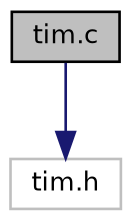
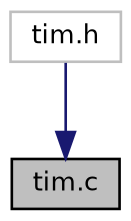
  digraph {
    node [fontname=Helvetica fontsize=10 shape=record style=filled]
    n1 [color=black fillcolor=grey75 fontcolor=black height=0.2 label="tim.c" width=0.4]
    n2 [color=grey75 fillcolor=white height=0.2 label="tim.h" width=0.4]
-   n1 -> n2 [color=midnightblue fontname=Helvetica fontsize=10 labelfontname=Helvetica labelfontsize=10 style=solid]
+   n2 -> n1 [color=midnightblue fontname=Helvetica fontsize=10 labelfontname=Helvetica labelfontsize=10 style=solid]
  }
